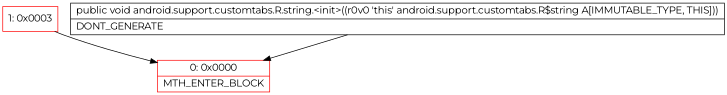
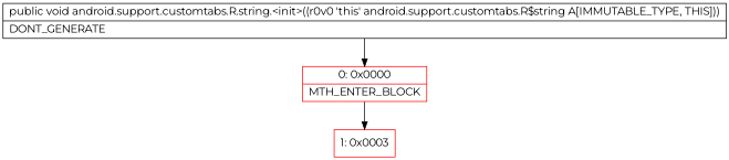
  digraph {
    fontname=Montserrat
    node [color=red shape=record fontname=Montserrat]
    edge [fontname=Montserrat]
    n1 [label="{0\:\ 0x0000|MTH_ENTER_BLOCK\l}"]
    n2 [label="{1\:\ 0x0003}"]
    n3 [label="{public void android.support.customtabs.R.string.\<init\>((r0v0 'this' android.support.customtabs.R$string A[IMMUTABLE_TYPE, THIS]))  | DONT_GENERATE\l}" color=""]
    subgraph cluster_1 {
      label="R(0)"
    }
-   n2 -> n1
+   n1 -> n2
    n3 -> n1
  }
